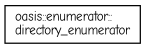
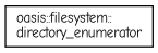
  digraph {
    rankdir=LR
    fontname="Comic Neue"
-   n1 [color=black fillcolor=white fontname="Comic Neue" fontsize=10 height=0.2 label="oasis::enumerator::\ldirectory_enumerator" shape=record style=filled width=0.4]
+   n1 [color=black fillcolor=white fontname="Comic Neue" fontsize=10 height=0.2 label="oasis::filesystem::\ldirectory_enumerator" shape=record style=filled width=0.4]
  }
